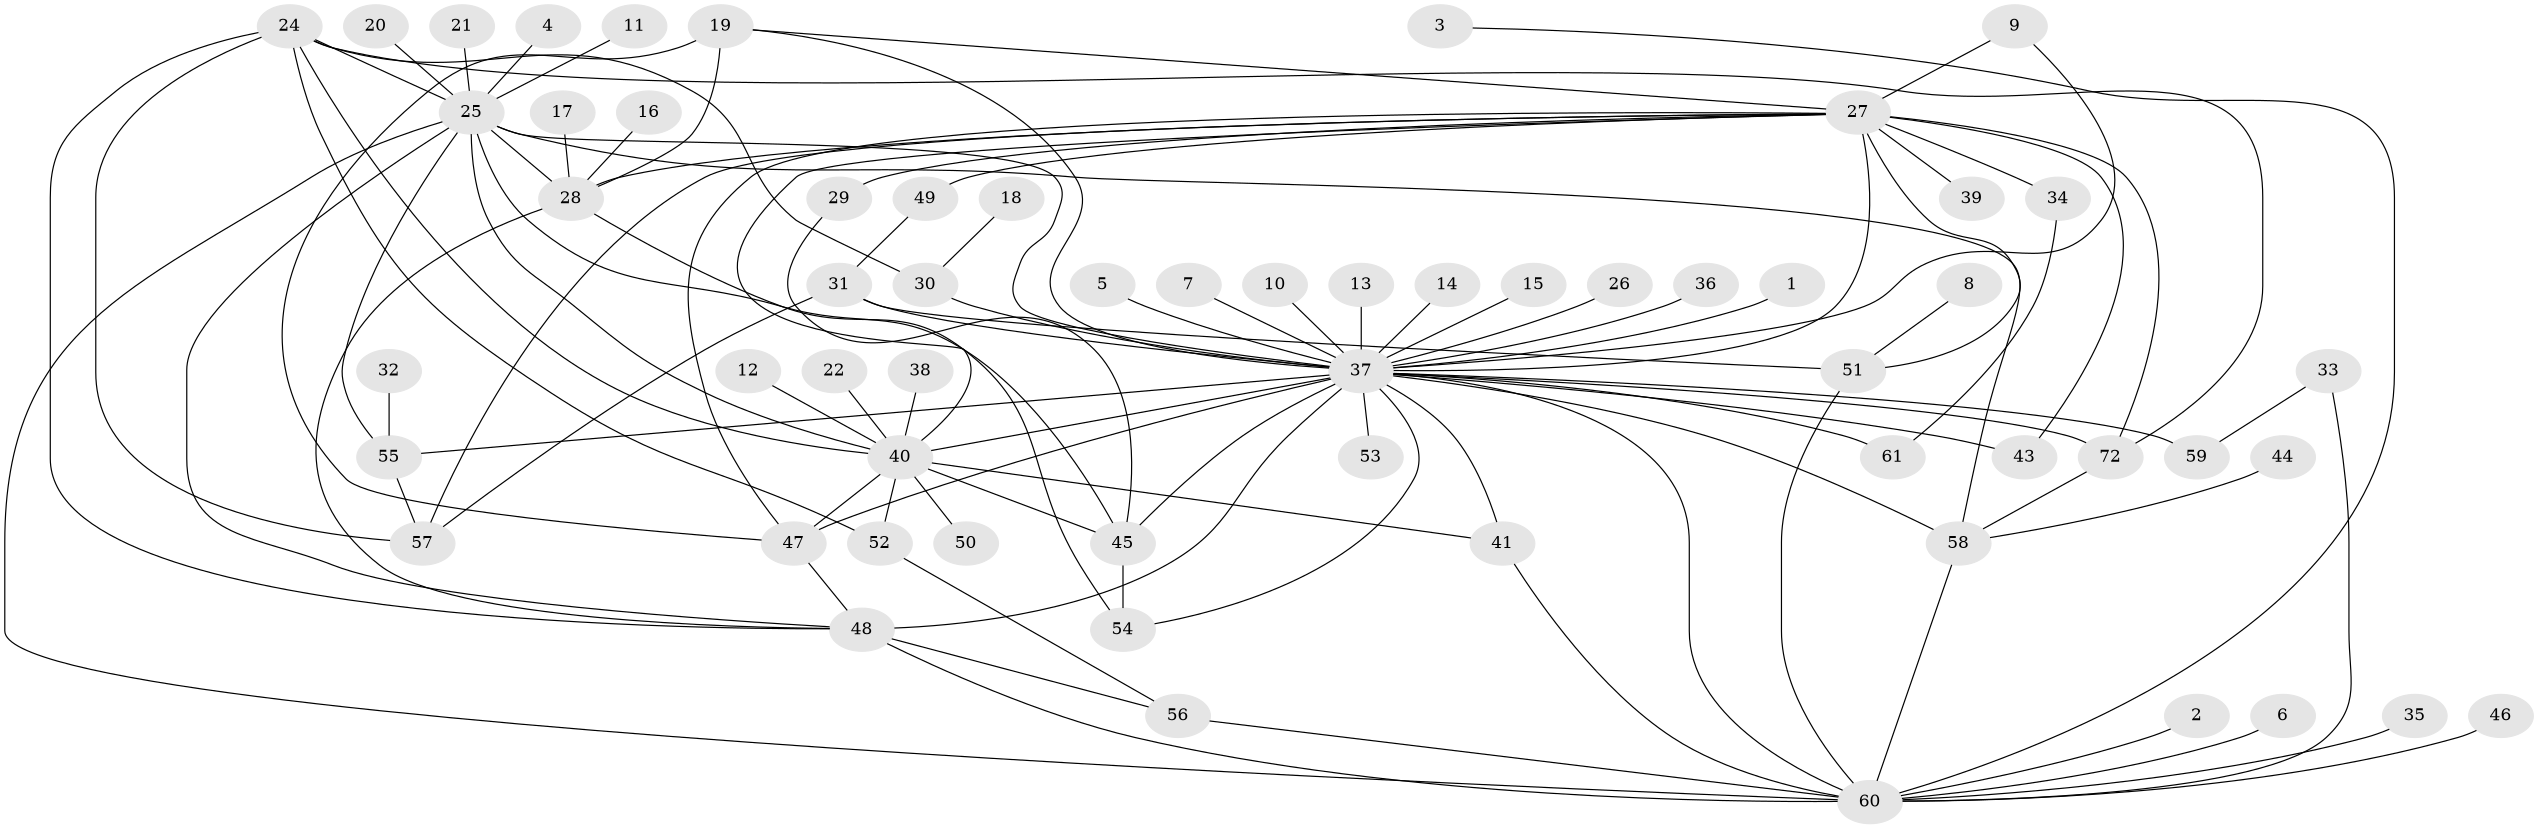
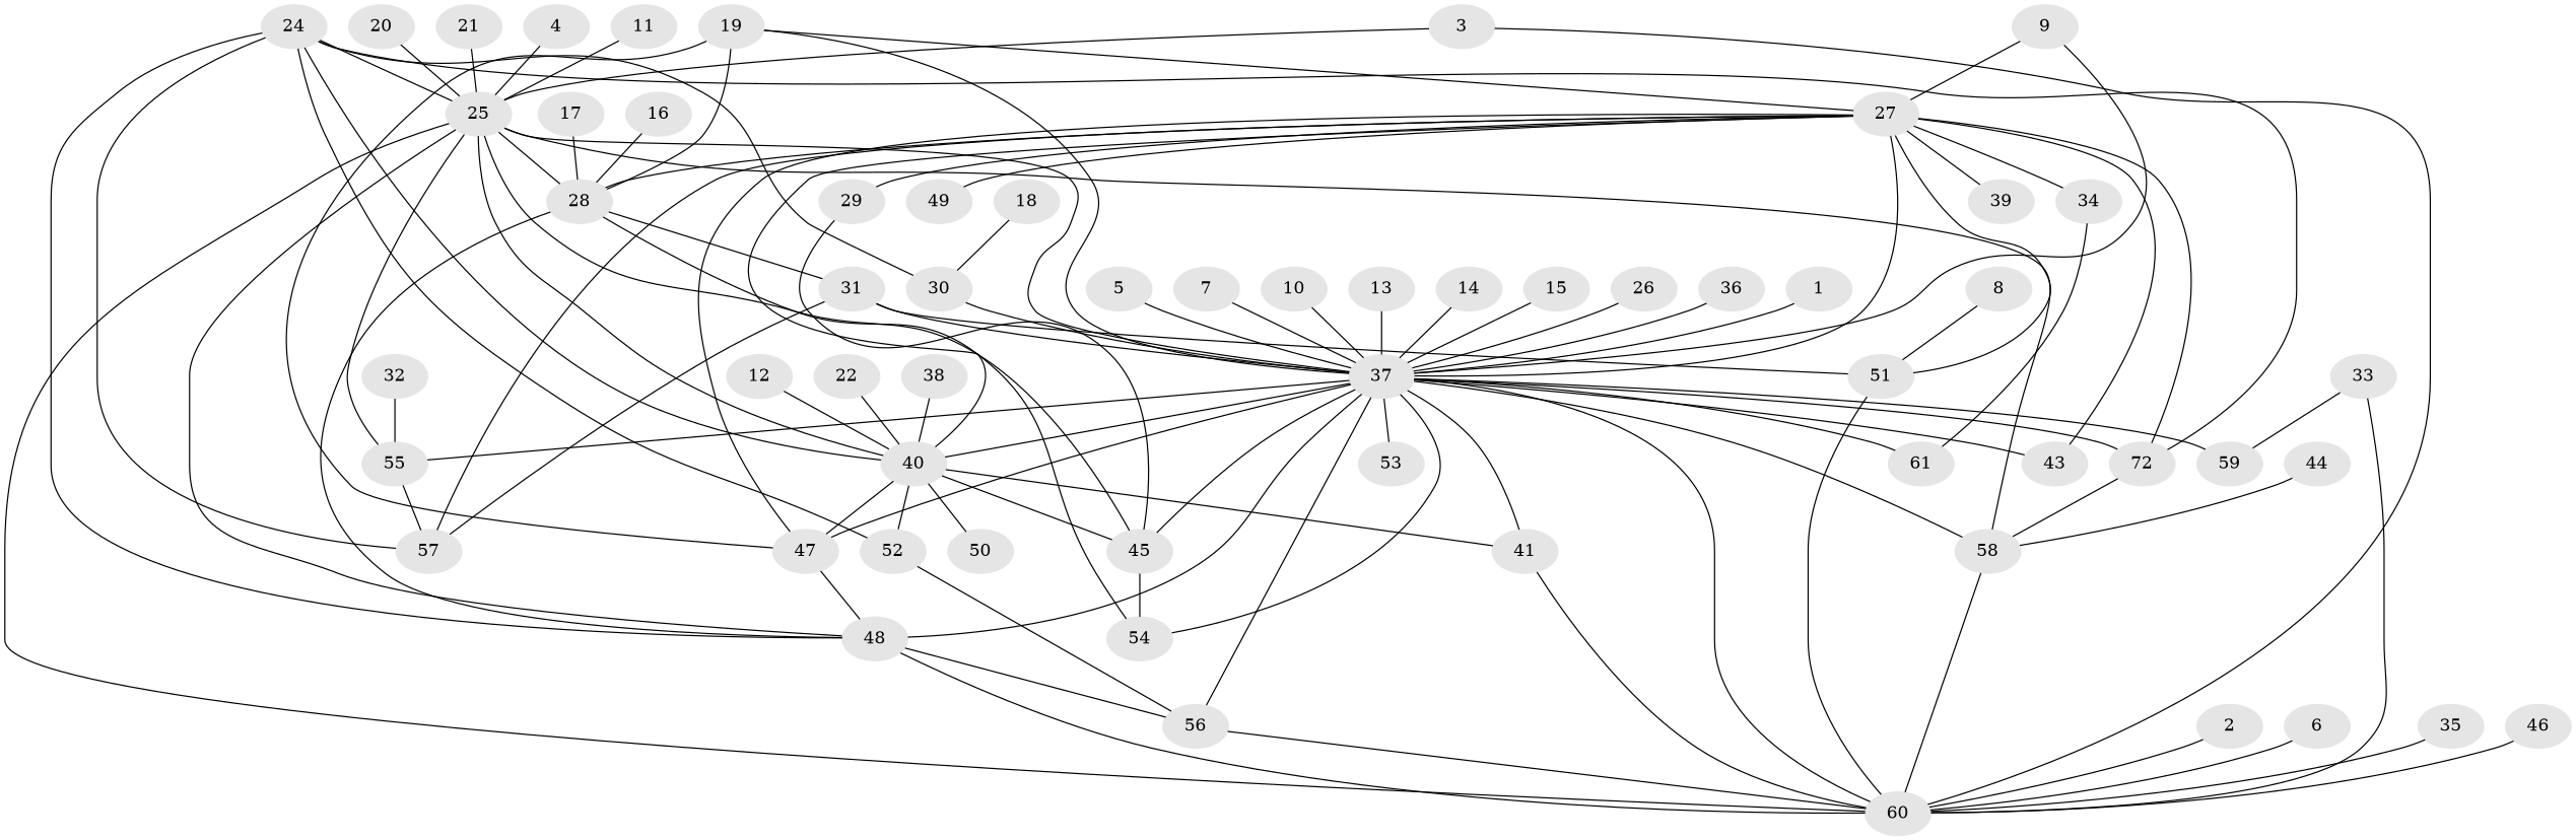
  graph {
    node [color=gray90 style=filled]
    edge [weight=1.0]
    1
    37
    60
    40
    47
    n6 [label=72]
    48
    45
    55
    58
    43
    54
    61
    59
    41
    53
    56
    2
    3
    25
    28
    4
    5
    6
    7
    8
    51
    9
    27
    57
    29
    34
    39
    49
    10
    11
    12
    50
    52
    13
    14
    15
    16
    31
    17
    18
    30
    19
    20
    21
    22
    24
    26
    32
    33
    35
    36
    38
    44
    46
    1 -- 37
    37 -- 60 [weight=2.0]
    37 -- 40
    37 -- 47 [weight=2.0]
    37 -- n6 [weight=2.0]
    37 -- 48 [weight=2.0]
    37 -- 45 [weight=2.0]
    37 -- 55 [weight=2.0]
    37 -- 58
    37 -- 43
    37 -- 54
    37 -- 61
    37 -- 59
    37 -- 41
    37 -- 53
+   37 -- 56
    40 -- 47
    40 -- 45
    40 -- 41
    40 -- 50
    40 -- 52
    47 -- 48
    n6 -- 58
    48 -- 60
    48 -- 56
    45 -- 54
    55 -- 57
    58 -- 60
    41 -- 60
    56 -- 60
    2 -- 60
    3 -- 60
+   3 -- 25
    25 -- 37
    25 -- 60
    25 -- 40
    25 -- 48
    25 -- 45
    25 -- 55
    25 -- 58
    25 -- 28
    28 -- 48
    28 -- 54
-   49 -- 31
+   28 -- 31
    4 -- 25
    5 -- 37
    6 -- 60
    7 -- 37
    8 -- 51
    51 -- 60
    9 -- 37
    9 -- 27
    27 -- 37 [weight=3.0]
    27 -- 40
    27 -- 47
    27 -- n6
    27 -- 43
    27 -- 28
    27 -- 51
    27 -- 57
    27 -- 29
    27 -- 34
    27 -- 39
    27 -- 49
    29 -- 45
    34 -- 61
    10 -- 37
    11 -- 25
    12 -- 40
    52 -- 56
    13 -- 37
    14 -- 37
    15 -- 37
    16 -- 28
    31 -- 37 [weight=3.0]
    31 -- 51
    31 -- 57
    17 -- 28
    18 -- 30
    30 -- 37 [weight=2.0]
    19 -- 37
    19 -- 47
    19 -- 28 [weight=2.0]
    19 -- 27
    20 -- 25
    21 -- 25
    22 -- 40
    24 -- 40
    24 -- n6
    24 -- 48
    24 -- 25
    24 -- 57
    24 -- 52
    24 -- 30
    26 -- 37
    32 -- 55
    33 -- 60
    33 -- 59
    35 -- 60
    36 -- 37
    38 -- 40
    44 -- 58
    46 -- 60
  }
